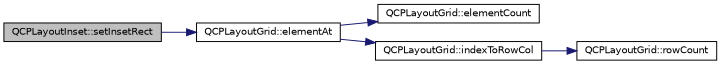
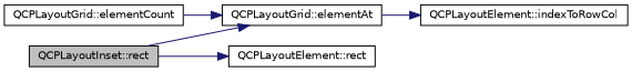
  digraph {
    rankdir=LR
    node [color=black fillcolor=white fontname=Helvetica fontsize=10 shape=record style=filled]
    edge [color=midnightblue fontname=Helvetica fontsize=10 labelfontname=Helvetica labelfontsize=10 style=solid]
-   n1 [fillcolor=grey75 fontcolor=black height=0.2 label="QCPLayoutInset::setInsetRect" width=0.4]
+   n1 [fillcolor=grey75 fontcolor=black height=0.2 label="QCPLayoutInset::rect" width=0.4]
    n2 [height=0.2 label="QCPLayoutGrid::elementAt" width=0.4]
+   n3 [height=0.2 label="QCPLayoutElement::rect" width=0.4]
    n4 [height=0.2 label="QCPLayoutGrid::elementCount" width=0.4]
-   n5 [height=0.2 label="QCPLayoutGrid::indexToRowCol" width=0.4]
-   n6 [height=0.2 label="QCPLayoutGrid::rowCount" width=0.4]
+   n5 [height=0.2 label="QCPLayoutElement::indexToRowCol" width=0.4]
    n1 -> n2
-   n2 -> n4
+   n1 -> n3
+   n4 -> n2
    n2 -> n5
-   n5 -> n6
  }
